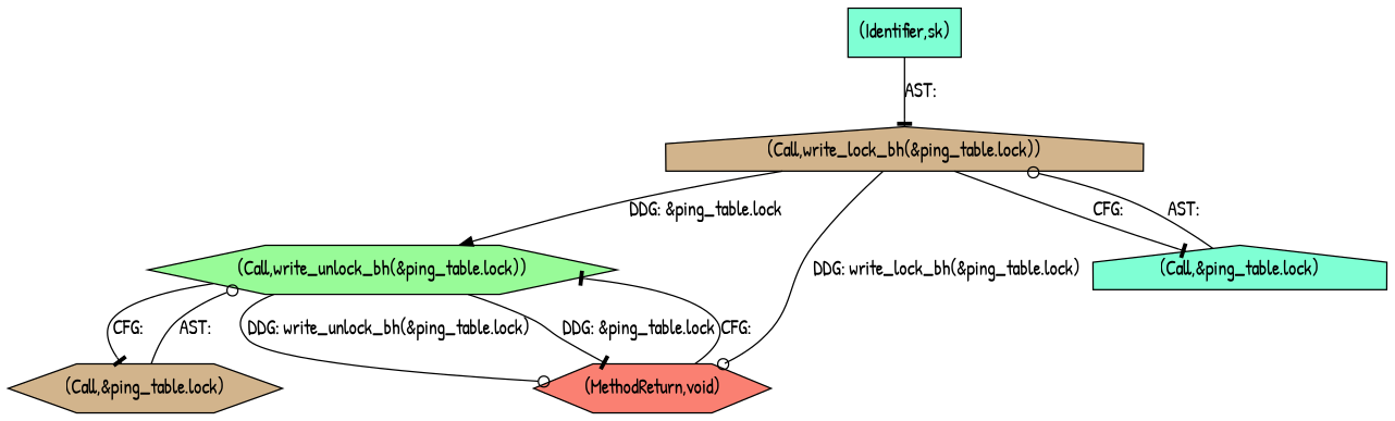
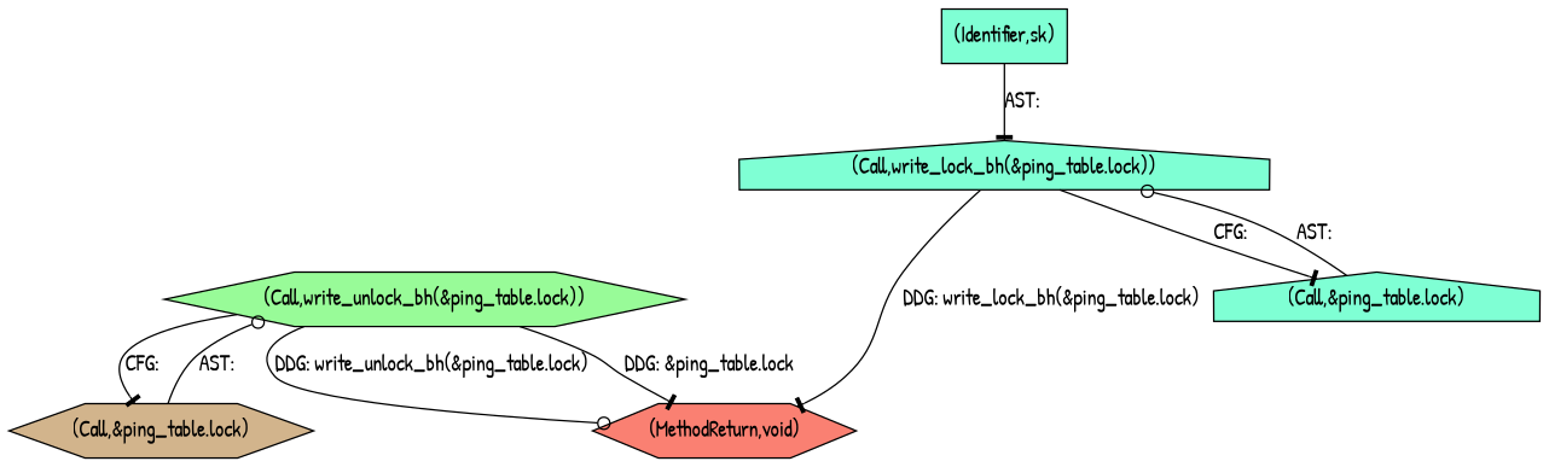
  digraph {
    fontname="Patrick Hand"
    node [fillcolor=tan fontname="Patrick Hand" shape=hexagon style=filled]
    edge [arrowhead=tee fontname="Patrick Hand"]
    n1 [fillcolor=palegreen label="(Call,write_unlock_bh(&ping_table.lock))"]
    n2 [label="(Call,&ping_table.lock)"]
    n3 [fillcolor=salmon label="(MethodReturn,void)"]
-   n4 [label="(Call,write_lock_bh(&ping_table.lock))" shape=house]
+   n4 [fillcolor=aquamarine label="(Call,write_lock_bh(&ping_table.lock))" shape=house]
    n5 [fillcolor=aquamarine label="(Call,&ping_table.lock)" shape=house]
    n6 [fillcolor=aquamarine label="(Identifier,sk)" shape=box]
    n1 -> n2 [label="CFG: "]
    n1 -> n3 [arrowhead=odot label="DDG: write_unlock_bh(&ping_table.lock)"]
    n1 -> n3 [label="DDG: &ping_table.lock"]
    n2 -> n1 [arrowhead=odot label="AST: "]
-   n3 -> n1 [label="CFG: "]
-   n4 -> n1 [arrowhead=normal label="DDG: &ping_table.lock"]
-   n4 -> n3 [arrowhead=odot label="DDG: write_lock_bh(&ping_table.lock)"]
+   n4 -> n3 [label="DDG: write_lock_bh(&ping_table.lock)"]
    n4 -> n5 [label="CFG: "]
    n5 -> n4 [arrowhead=odot label="AST: "]
    n6 -> n4 [label="AST: "]
  }
